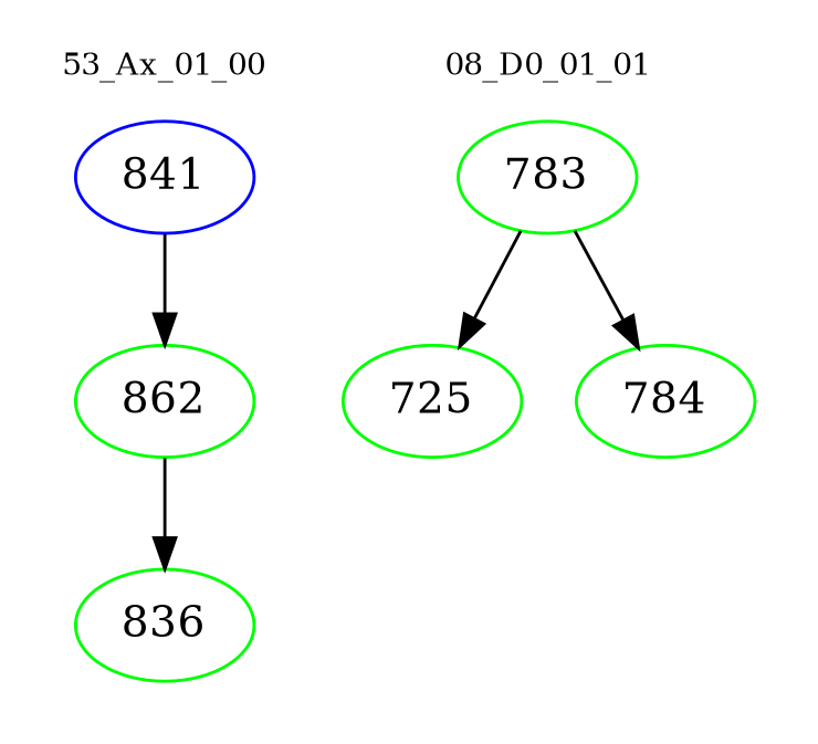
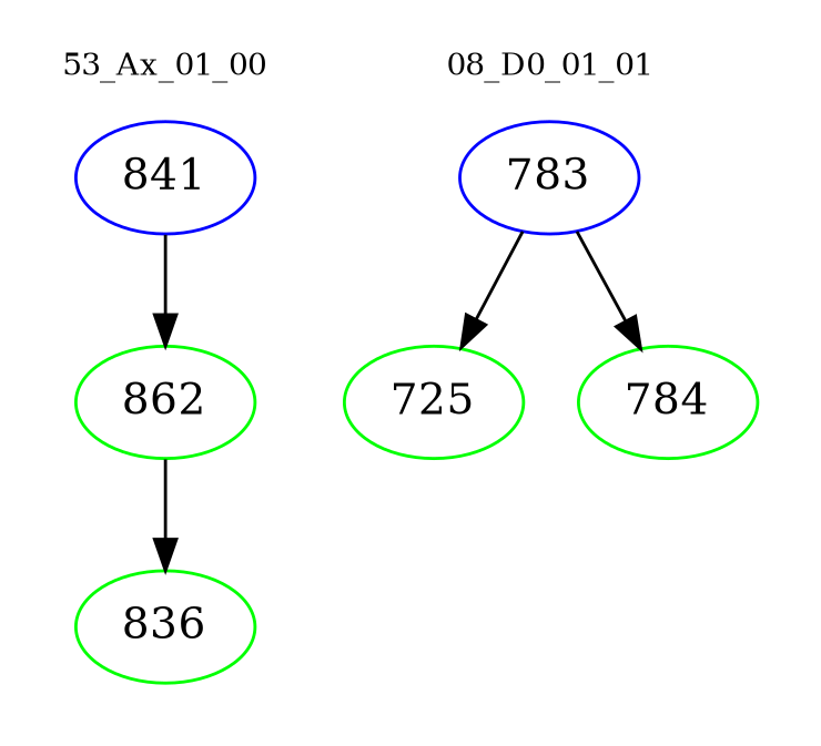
  digraph {
    node [color=green]
    edge [color=black]
    n1 [color=blue label=841]
    n2 [label=836]
    n3 [label=862]
-   n4 [label=783]
+   n4 [color=blue label=783]
    n5 [label=725]
    n6 [label=784]
    subgraph cluster_1 {
      color=white
      fontsize=10
      label="53_Ax_01_00"
      n1
      n2
      n3
    }
    subgraph cluster_2 {
      color=white
      fontsize=10
      label="08_D0_01_01"
      n4
      n5
      n6
    }
    n1 -> n3
    n3 -> n2
    n4 -> n5
    n4 -> n6
  }
